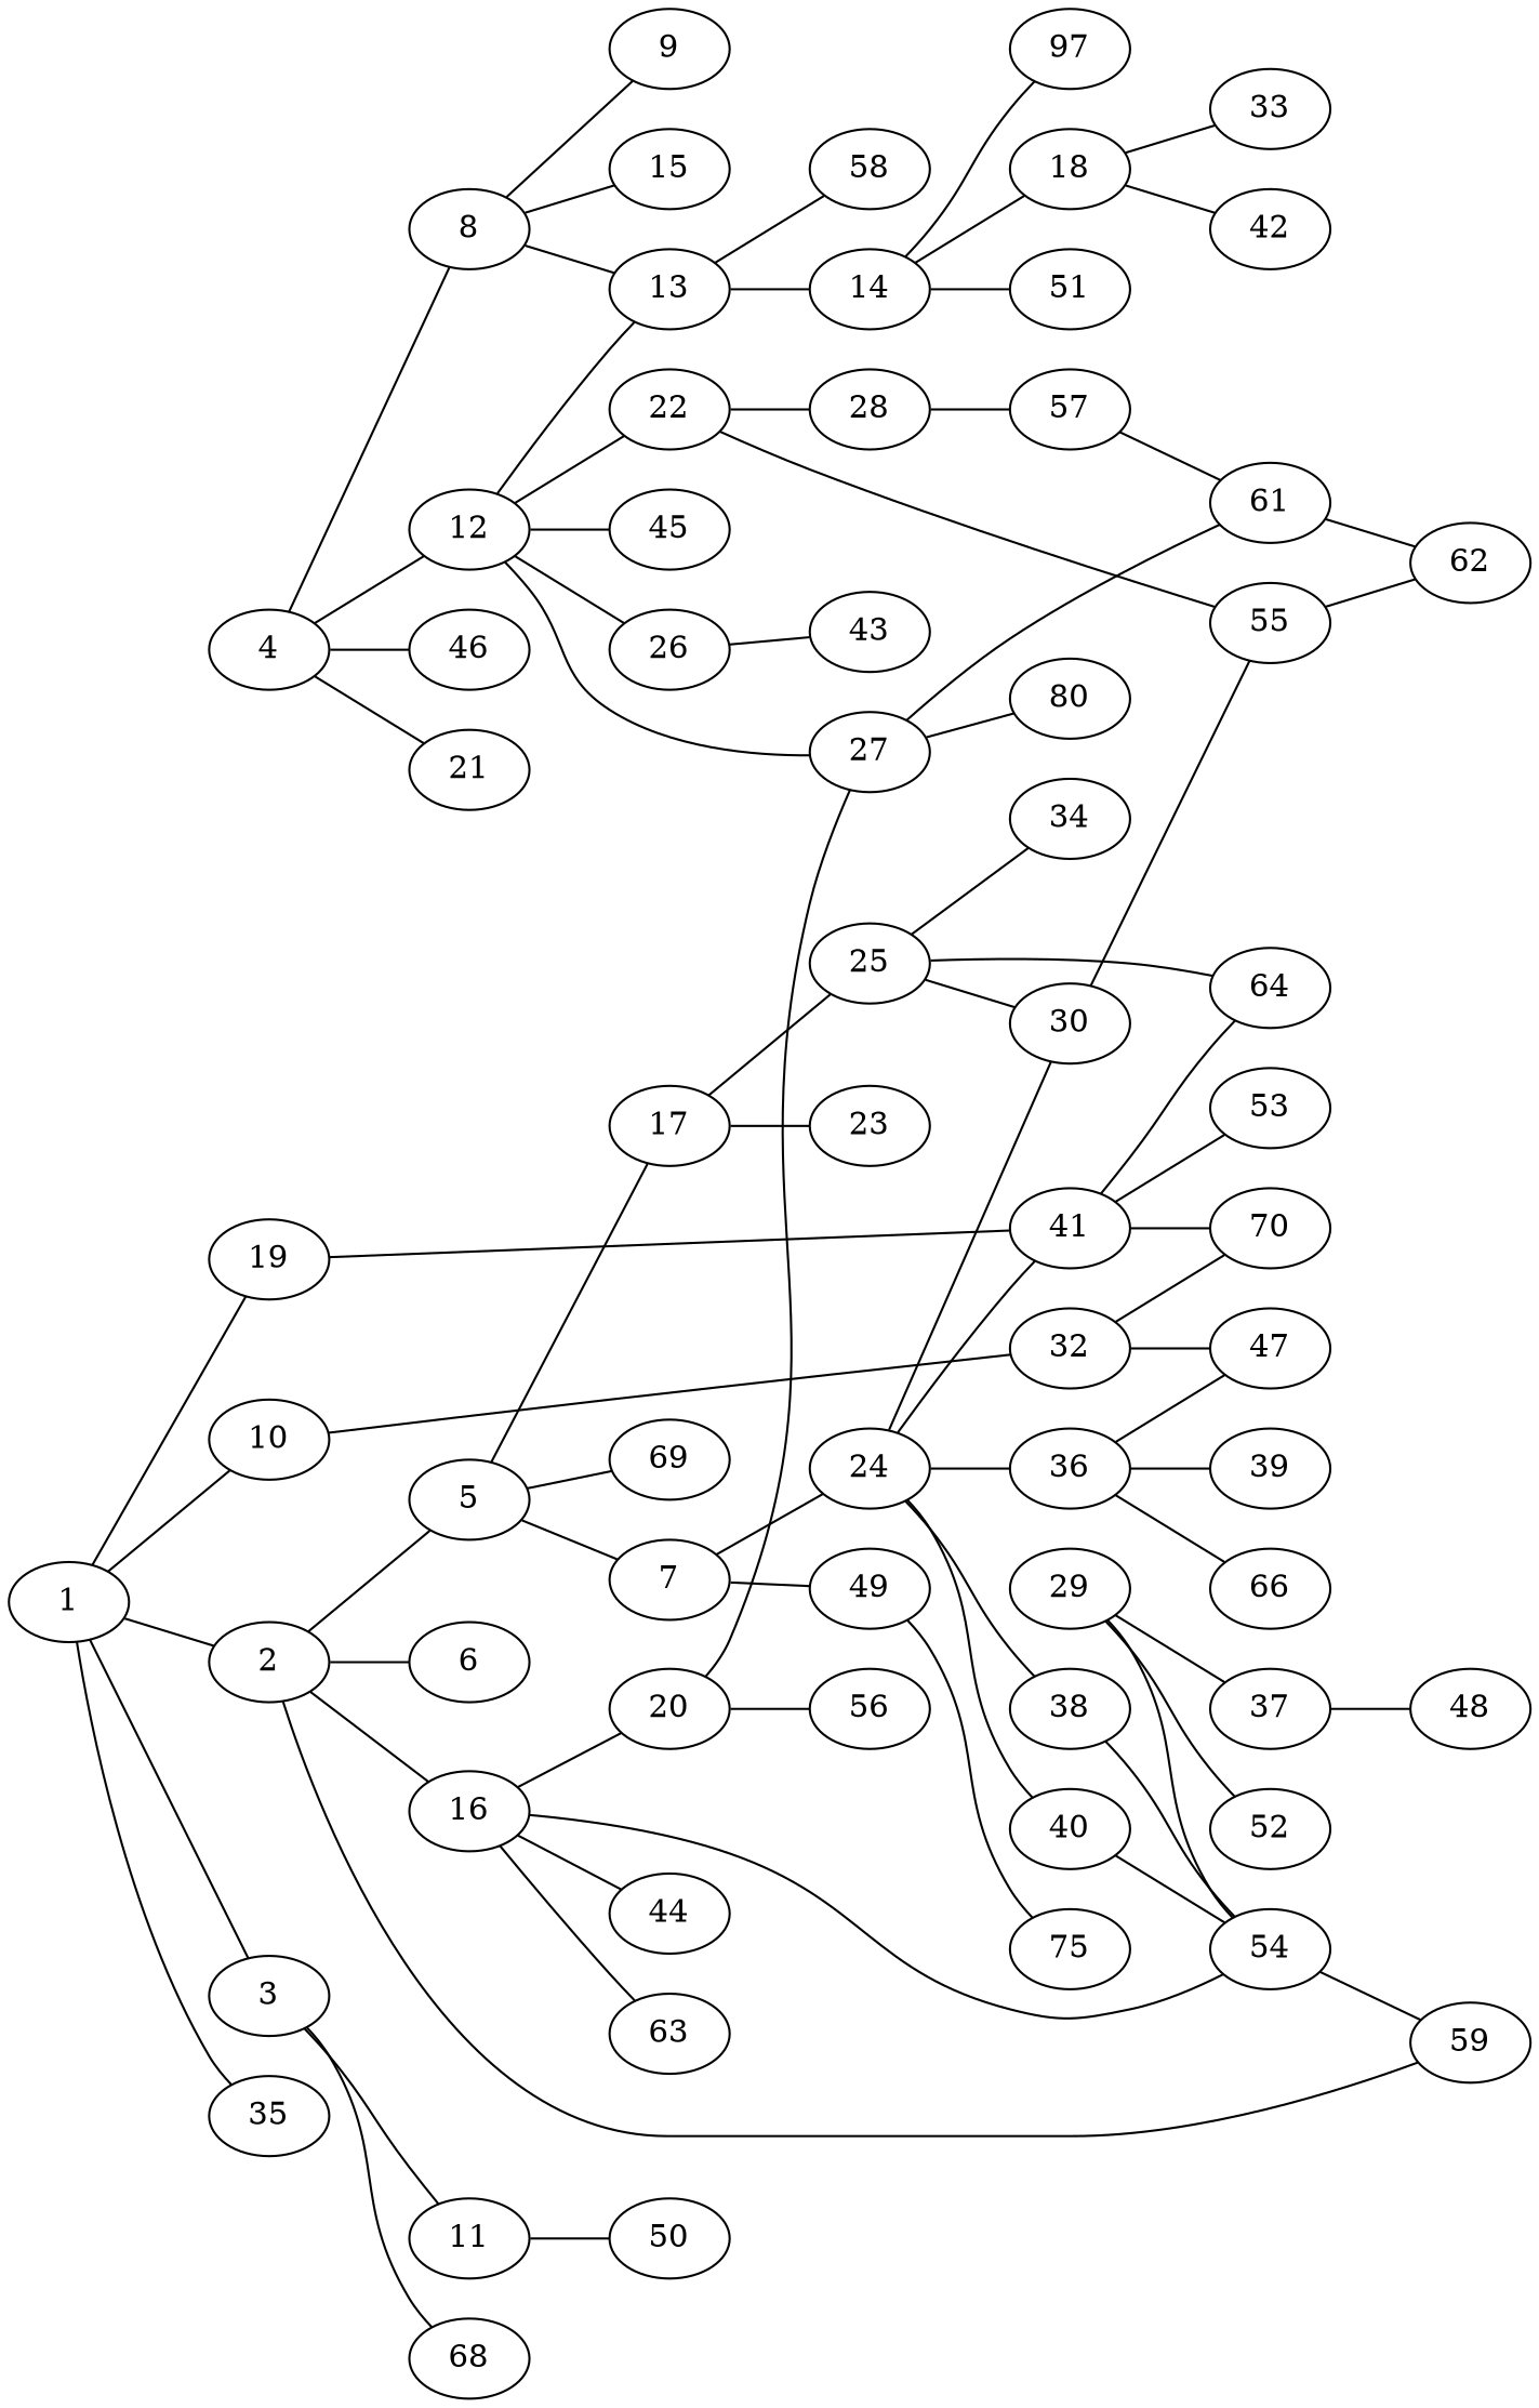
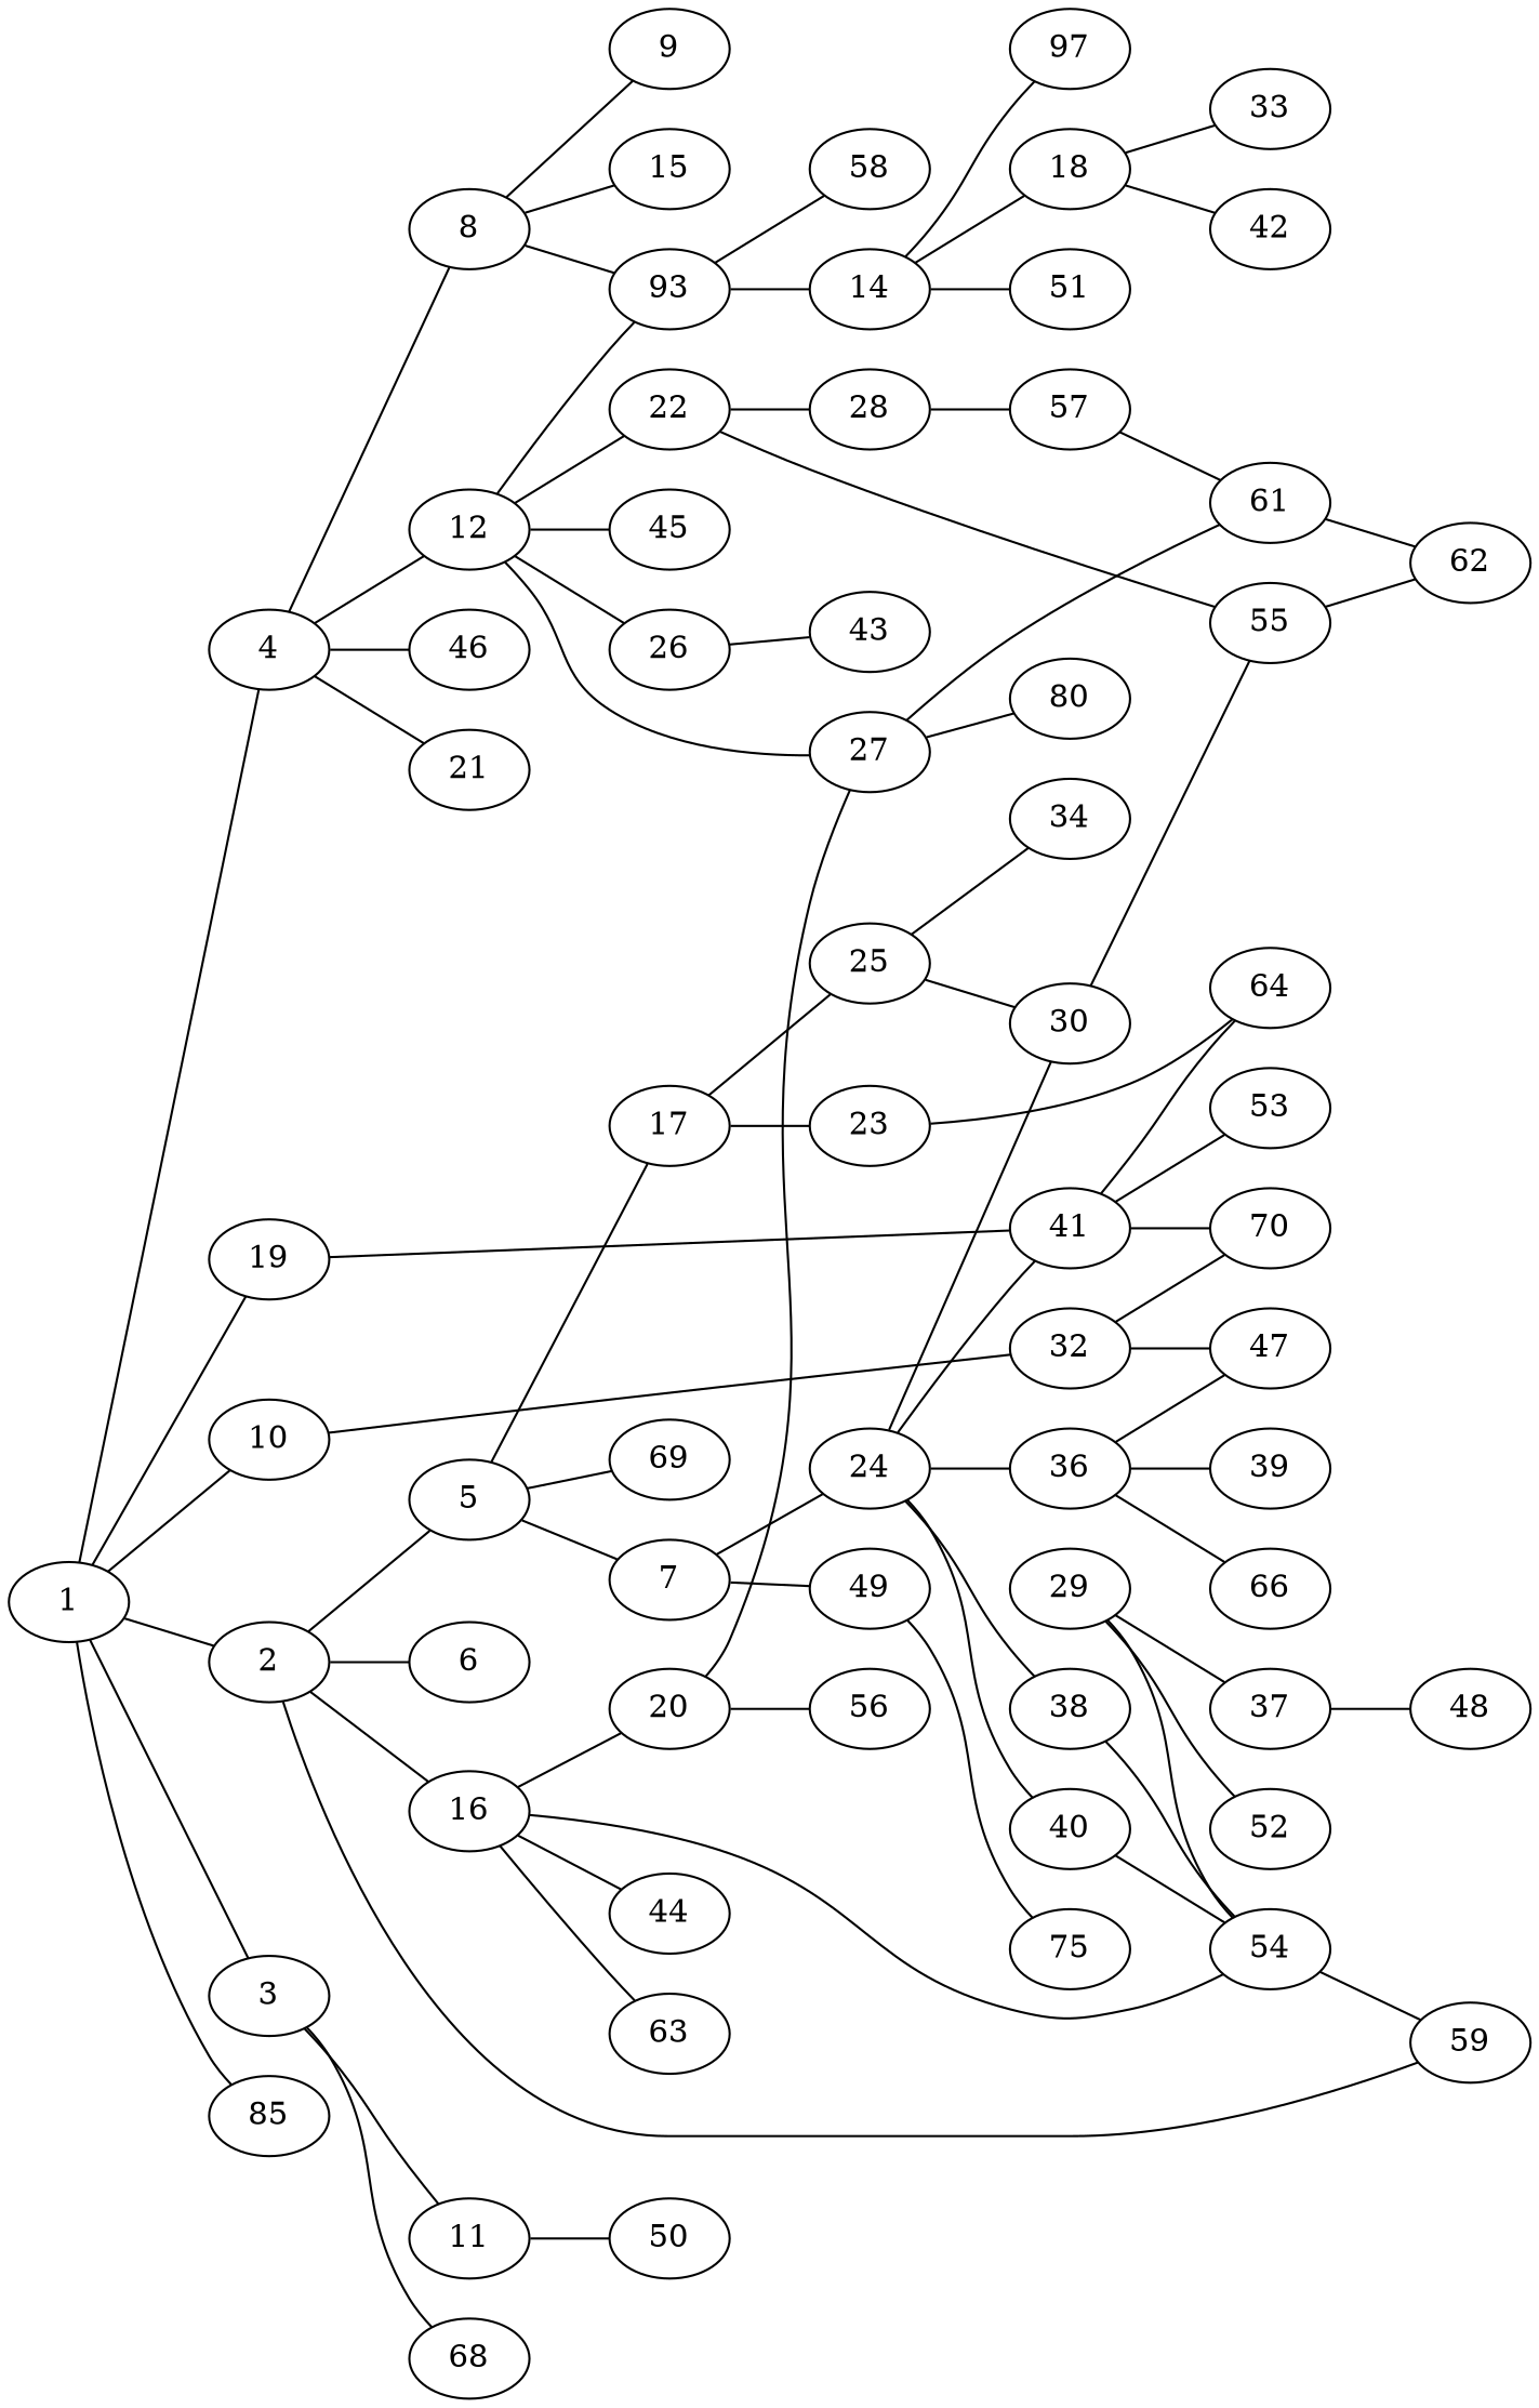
  graph {
    rankdir=LR
    1
    2
    3
    4
    10
    19
-   35
+   35 [label=85]
    5
    6
    16
    59
    11
    68
    8
    12
    21
    46
    32
    41
    7
    17
    69
    20
    44
    54
    63
    50
    9
-   13
+   13 [label=93]
    15
    22
    26
    27
    45
    47
    70
    64
    53
    24
    49
    23
    25
    56
    14
    58
    29
    37
    52
    28
    55
    43
    n52 [label=80]
    61
    30
    36
    38
    40
    n58 [label=75]
    34
    39
    66
    18
    51
    n64 [label=97]
    48
    57
    62
    33
    42
    1 -- 2
    1 -- 3
+   1 -- 4
    1 -- 10
    1 -- 19
    1 -- 35
    2 -- 5
    2 -- 6
    2 -- 16
    2 -- 59
    3 -- 11
    3 -- 68
    4 -- 8
    4 -- 12
    4 -- 21
    4 -- 46
    10 -- 32
    19 -- 41
    5 -- 7
    5 -- 17
    5 -- 69
    16 -- 20
    16 -- 44
    16 -- 54
    16 -- 63
    11 -- 50
    8 -- 9
    8 -- 13
    8 -- 15
    12 -- 13
    12 -- 22
    12 -- 26
    12 -- 27
    12 -- 45
    32 -- 47
    32 -- 70
    41 -- 70
    41 -- 64
    41 -- 53
    7 -- 24
    7 -- 49
    17 -- 23
    17 -- 25
    20 -- 27
    20 -- 56
    54 -- 59
    13 -- 14
    13 -- 58
    22 -- 28
    22 -- 55
    26 -- 43
    27 -- n52
    27 -- 61
    24 -- 41
    24 -- 30
    24 -- 36
    24 -- 38
    24 -- 40
    49 -- n58
-   25 -- 64
+   23 -- 64
    25 -- 30
    25 -- 34
    14 -- 18
    14 -- 51
    14 -- n64
    29 -- 54
    29 -- 37
    29 -- 52
    37 -- 48
    28 -- 57
    55 -- 62
    61 -- 62
    30 -- 55
    36 -- 47
    36 -- 39
    36 -- 66
    38 -- 54
    40 -- 54
    18 -- 33
    18 -- 42
    57 -- 61
  }
